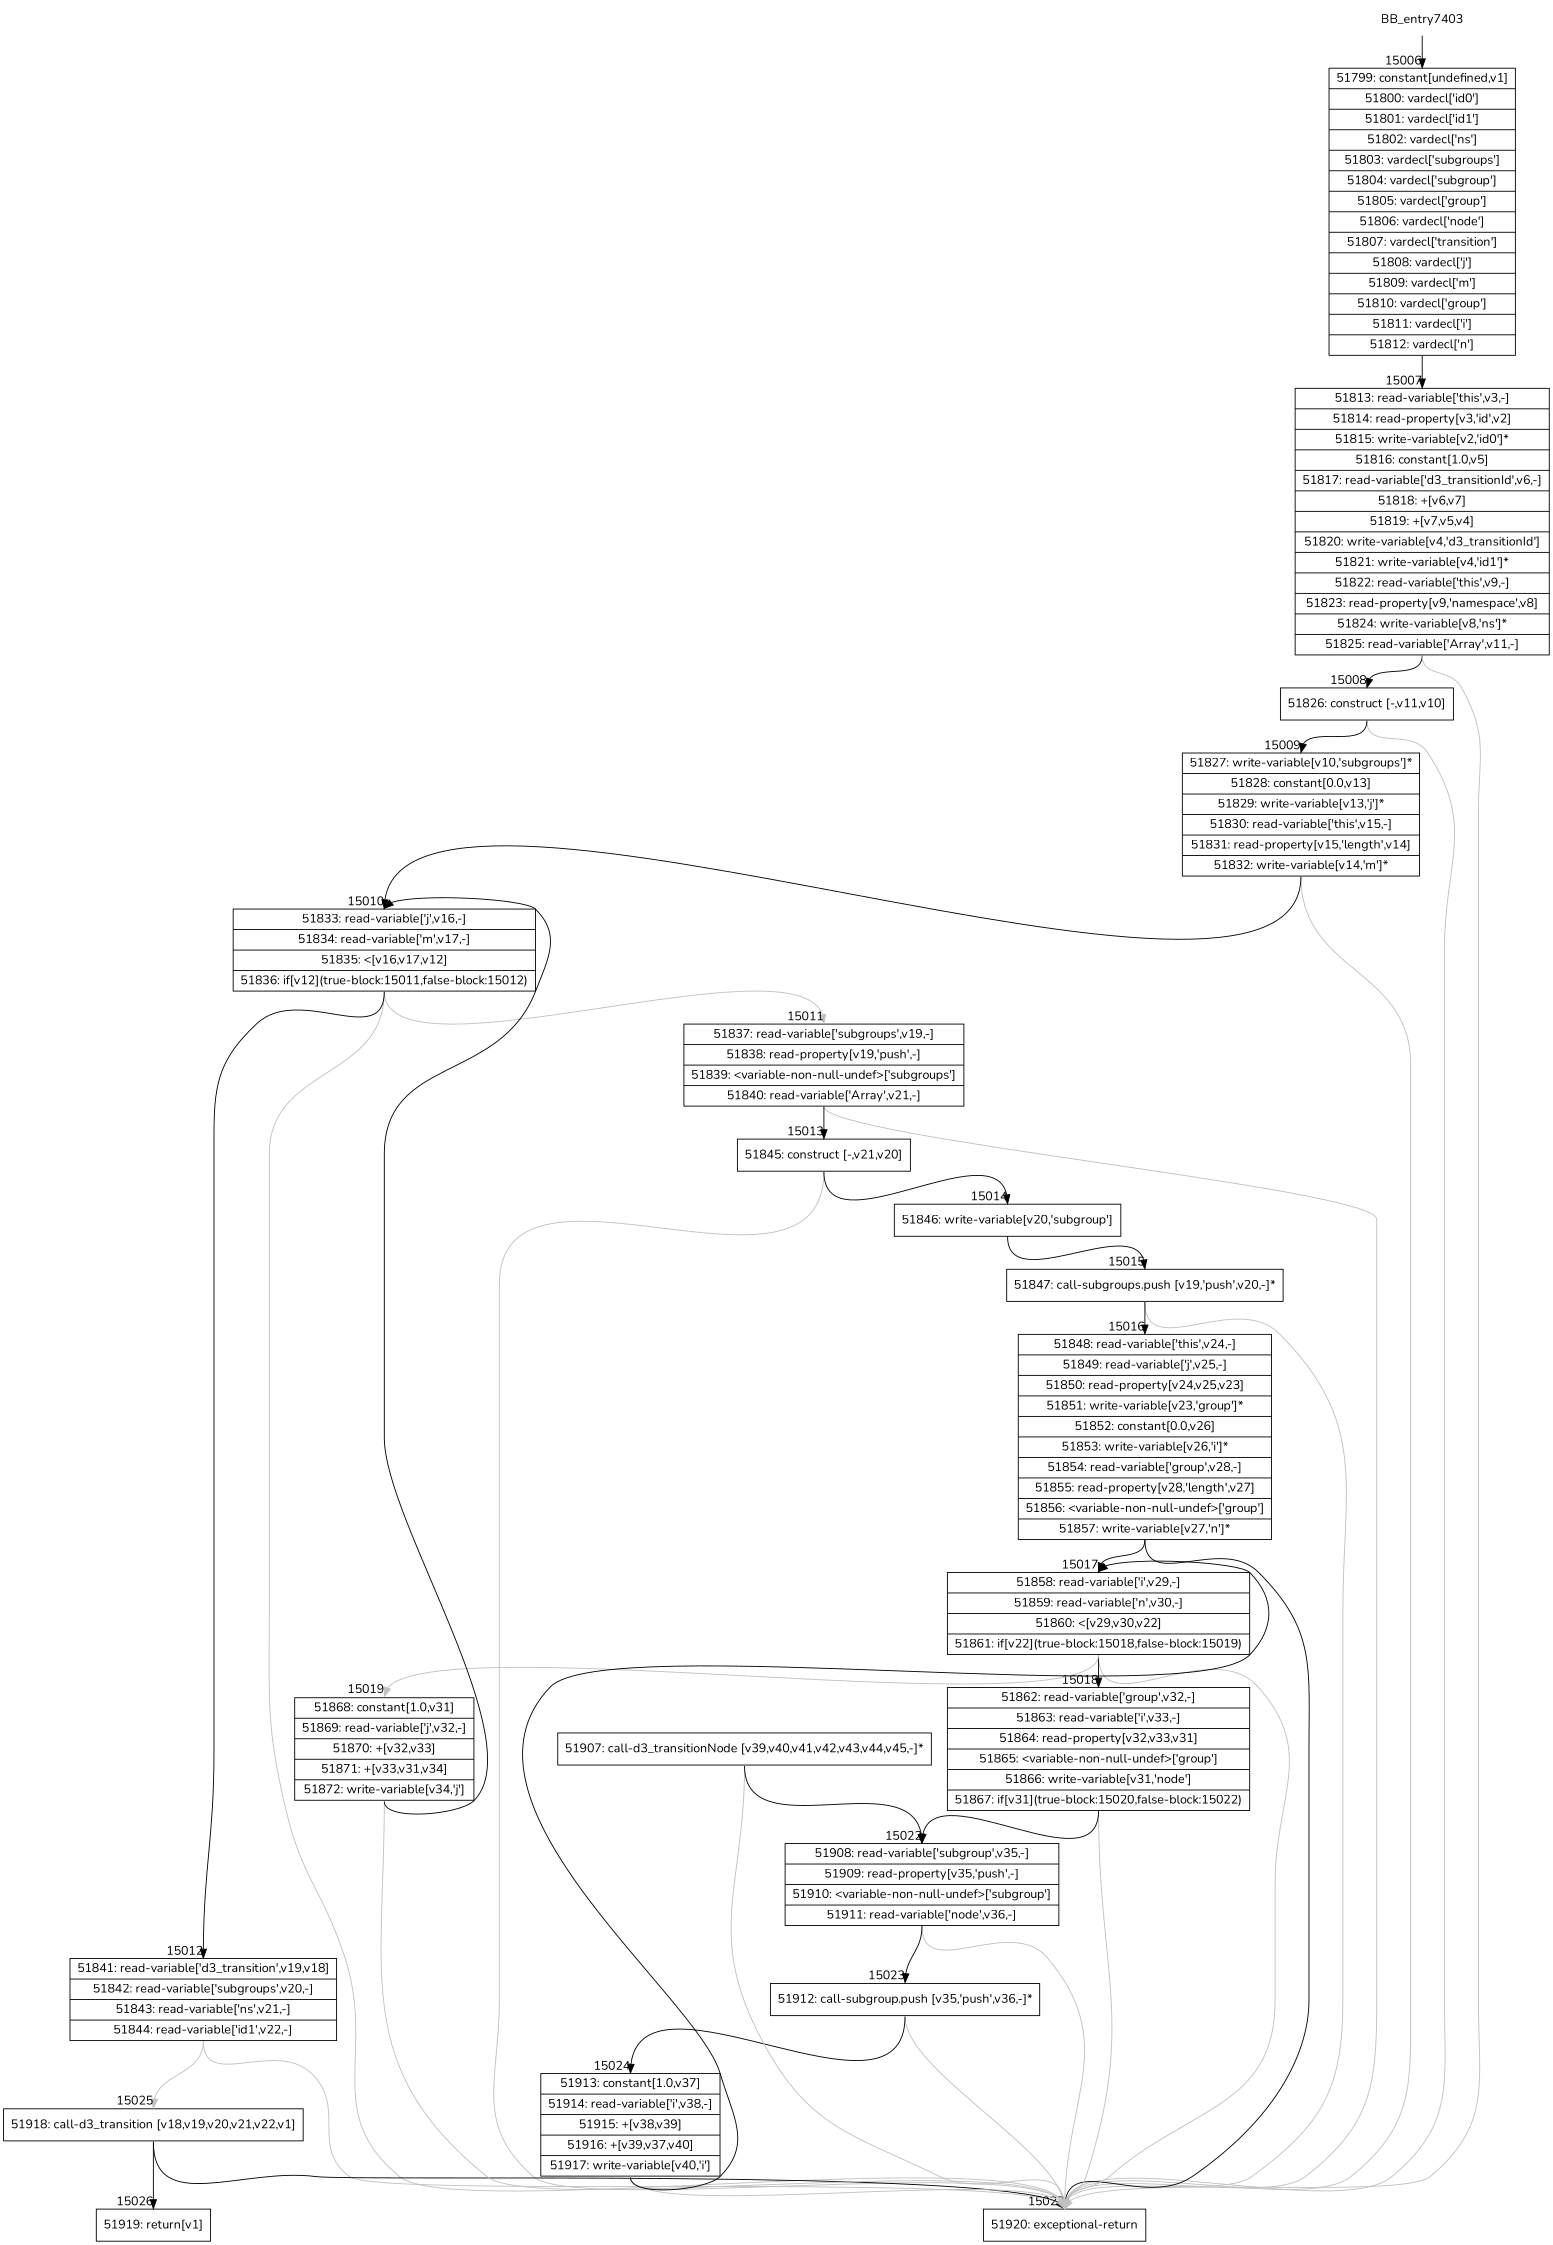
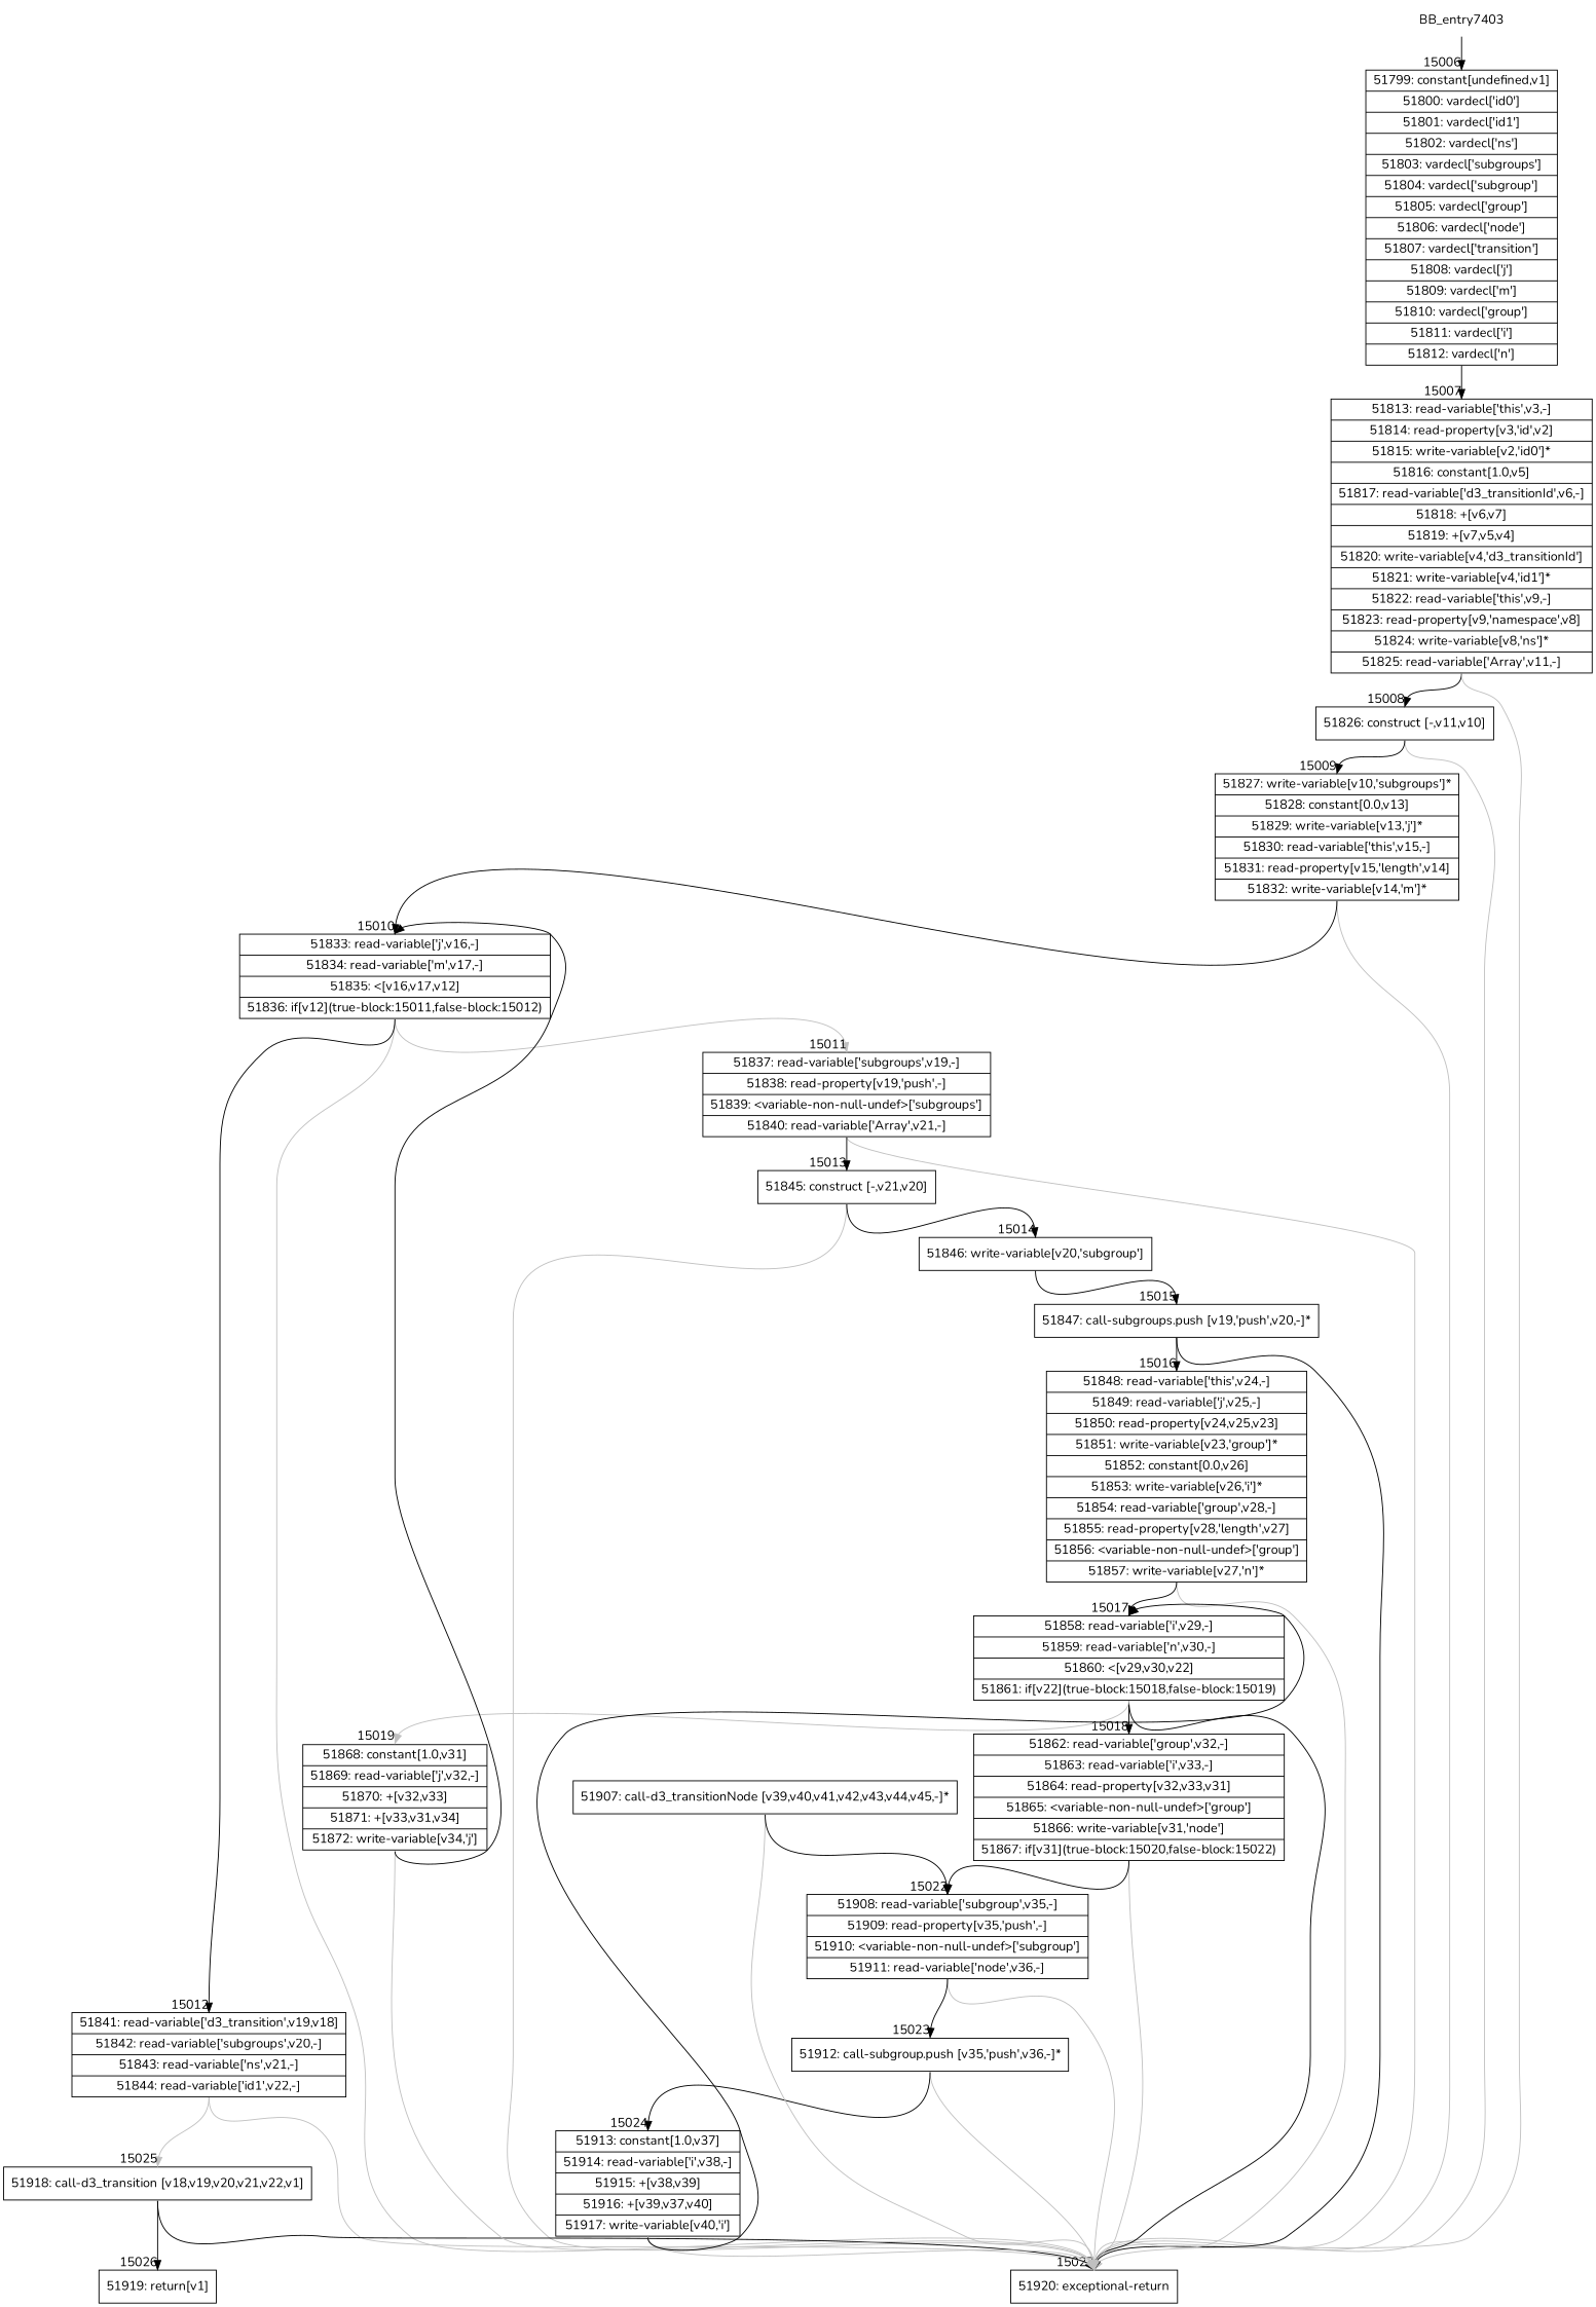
  digraph {
    fontname=Nunito
    rankdir=TD
    node [fontname=Nunito shape=record]
    edge [fontname=Nunito headport=n tailport=s]
    n1 [label=BB_entry7403 shape=none]
    n2 [label="{51799: constant[undefined,v1]|51800: vardecl['id0']|51801: vardecl['id1']|51802: vardecl['ns']|51803: vardecl['subgroups']|51804: vardecl['subgroup']|51805: vardecl['group']|51806: vardecl['node']|51807: vardecl['transition']|51808: vardecl['j']|51809: vardecl['m']|51810: vardecl['group']|51811: vardecl['i']|51812: vardecl['n']}"]
    n3 [label="{51813: read-variable['this',v3,-]|51814: read-property[v3,'id',v2]|51815: write-variable[v2,'id0']*|51816: constant[1.0,v5]|51817: read-variable['d3_transitionId',v6,-]|51818: +[v6,v7]|51819: +[v7,v5,v4]|51820: write-variable[v4,'d3_transitionId']|51821: write-variable[v4,'id1']*|51822: read-variable['this',v9,-]|51823: read-property[v9,'namespace',v8]|51824: write-variable[v8,'ns']*|51825: read-variable['Array',v11,-]}"]
    n4 [label="{51826: construct [-,v11,v10]}"]
    n5 [label="{51920: exceptional-return}"]
    n6 [label="{51827: write-variable[v10,'subgroups']*|51828: constant[0.0,v13]|51829: write-variable[v13,'j']*|51830: read-variable['this',v15,-]|51831: read-property[v15,'length',v14]|51832: write-variable[v14,'m']*}"]
    n7 [label="{51833: read-variable['j',v16,-]|51834: read-variable['m',v17,-]|51835: \<[v16,v17,v12]|51836: if[v12](true-block:15011,false-block:15012)}"]
    n8 [label="{51837: read-variable['subgroups',v19,-]|51838: read-property[v19,'push',-]|51839: \<variable-non-null-undef\>['subgroups']|51840: read-variable['Array',v21,-]}"]
    n9 [label="{51841: read-variable['d3_transition',v19,v18]|51842: read-variable['subgroups',v20,-]|51843: read-variable['ns',v21,-]|51844: read-variable['id1',v22,-]}"]
    n10 [label="{51845: construct [-,v21,v20]}"]
    n11 [label="{51918: call-d3_transition [v18,v19,v20,v21,v22,v1]}"]
    n12 [label="{51846: write-variable[v20,'subgroup']}"]
    n13 [label="{51919: return[v1]}"]
    n14 [label="{51847: call-subgroups.push [v19,'push',v20,-]*}"]
    n15 [label="{51848: read-variable['this',v24,-]|51849: read-variable['j',v25,-]|51850: read-property[v24,v25,v23]|51851: write-variable[v23,'group']*|51852: constant[0.0,v26]|51853: write-variable[v26,'i']*|51854: read-variable['group',v28,-]|51855: read-property[v28,'length',v27]|51856: \<variable-non-null-undef\>['group']|51857: write-variable[v27,'n']*}"]
    n16 [label="{51858: read-variable['i',v29,-]|51859: read-variable['n',v30,-]|51860: \<[v29,v30,v22]|51861: if[v22](true-block:15018,false-block:15019)}"]
    n17 [label="{51862: read-variable['group',v32,-]|51863: read-variable['i',v33,-]|51864: read-property[v32,v33,v31]|51865: \<variable-non-null-undef\>['group']|51866: write-variable[v31,'node']|51867: if[v31](true-block:15020,false-block:15022)}"]
    n18 [label="{51868: constant[1.0,v31]|51869: read-variable['j',v32,-]|51870: +[v32,v33]|51871: +[v33,v31,v34]|51872: write-variable[v34,'j']}"]
    n19 [label="{51908: read-variable['subgroup',v35,-]|51909: read-property[v35,'push',-]|51910: \<variable-non-null-undef\>['subgroup']|51911: read-variable['node',v36,-]}"]
    n20 [label="{51912: call-subgroup.push [v35,'push',v36,-]*}"]
    n21 [label="{51907: call-d3_transitionNode [v39,v40,v41,v42,v43,v44,v45,-]*}"]
    n22 [label="{51913: constant[1.0,v37]|51914: read-variable['i',v38,-]|51915: +[v38,v39]|51916: +[v39,v37,v40]|51917: write-variable[v40,'i']}"]
    n1 -> n2 [headlabel="    15006"]
    n2 -> n3 [headlabel="      15007"]
    n3 -> n4 [headlabel="      15008"]
    n3 -> n5 [color=gray headlabel="      15027"]
    n4 -> n5 [color=gray]
    n4 -> n6 [headlabel="      15009"]
    n6 -> n5 [color=gray]
    n6 -> n7 [headlabel="      15010"]
    n7 -> n5 [color=gray]
    n7 -> n8 [color=gray headlabel="      15011"]
    n7 -> n9 [headlabel="      15012"]
    n8 -> n5 [color=gray]
    n8 -> n10 [headlabel="      15013"]
    n9 -> n5 [color=gray]
    n9 -> n11 [color=gray headlabel="      15025"]
    n10 -> n5 [color=gray]
    n10 -> n12 [headlabel="      15014"]
    n11 -> n5 [color=black]
    n11 -> n13 [headlabel="      15026"]
    n12 -> n14 [headlabel="      15015"]
-   n14 -> n5 [color=gray]
+   n14 -> n5 [color=black]
    n14 -> n15 [headlabel="      15016"]
-   n15 -> n5 [color=black]
+   n15 -> n5 [color=gray]
    n15 -> n16 [headlabel="      15017"]
-   n16 -> n5 [color=gray]
+   n16 -> n5 [color=black]
    n16 -> n17 [headlabel="      15018"]
    n16 -> n18 [color=gray headlabel="      15019"]
    n17 -> n5 [color=gray]
    n17 -> n19 [headlabel="      15022"]
    n18 -> n5 [color=gray]
    n18 -> n7
    n19 -> n5 [color=gray]
    n19 -> n20 [headlabel="      15023"]
    n20 -> n5 [color=gray]
    n20 -> n22 [headlabel="      15024"]
    n21 -> n5 [color=gray]
    n21 -> n19
    n22 -> n5 [color=gray]
    n22 -> n16
  }
